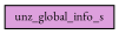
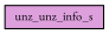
  digraph {
    rankdir=LR
    fontname="EB Garamond"
-   n1 [color=black fillcolor=plum fontname="EB Garamond" fontsize=10 height=0.2 label=unz_global_info_s shape=record style=filled width=0.4]
+   n1 [color=black fillcolor=plum fontname="EB Garamond" fontsize=10 height=0.2 label=unz_unz_info_s shape=record style=filled width=0.4]
  }
